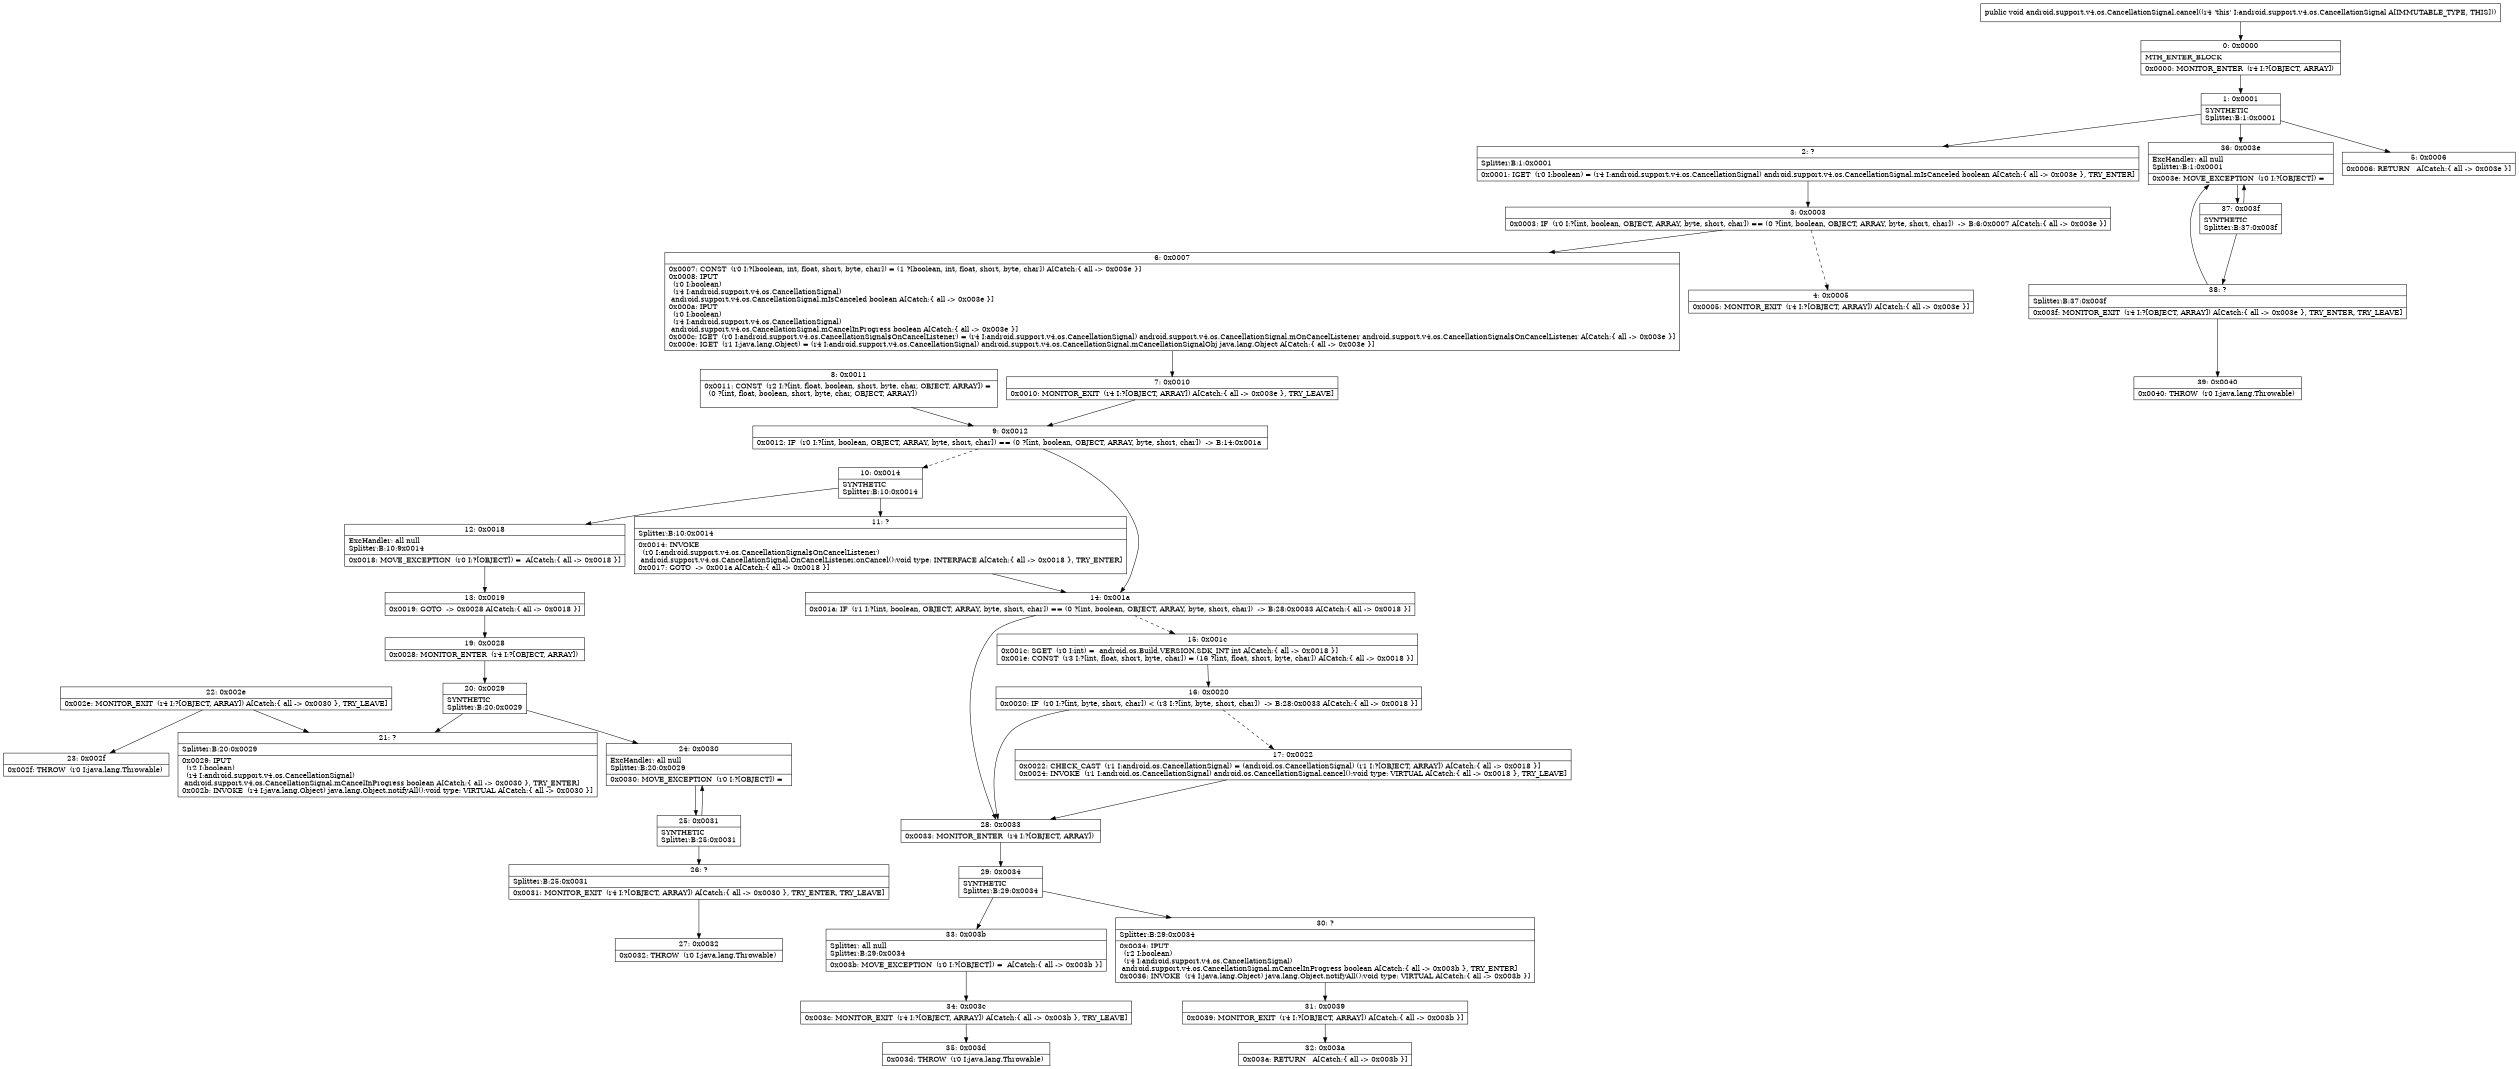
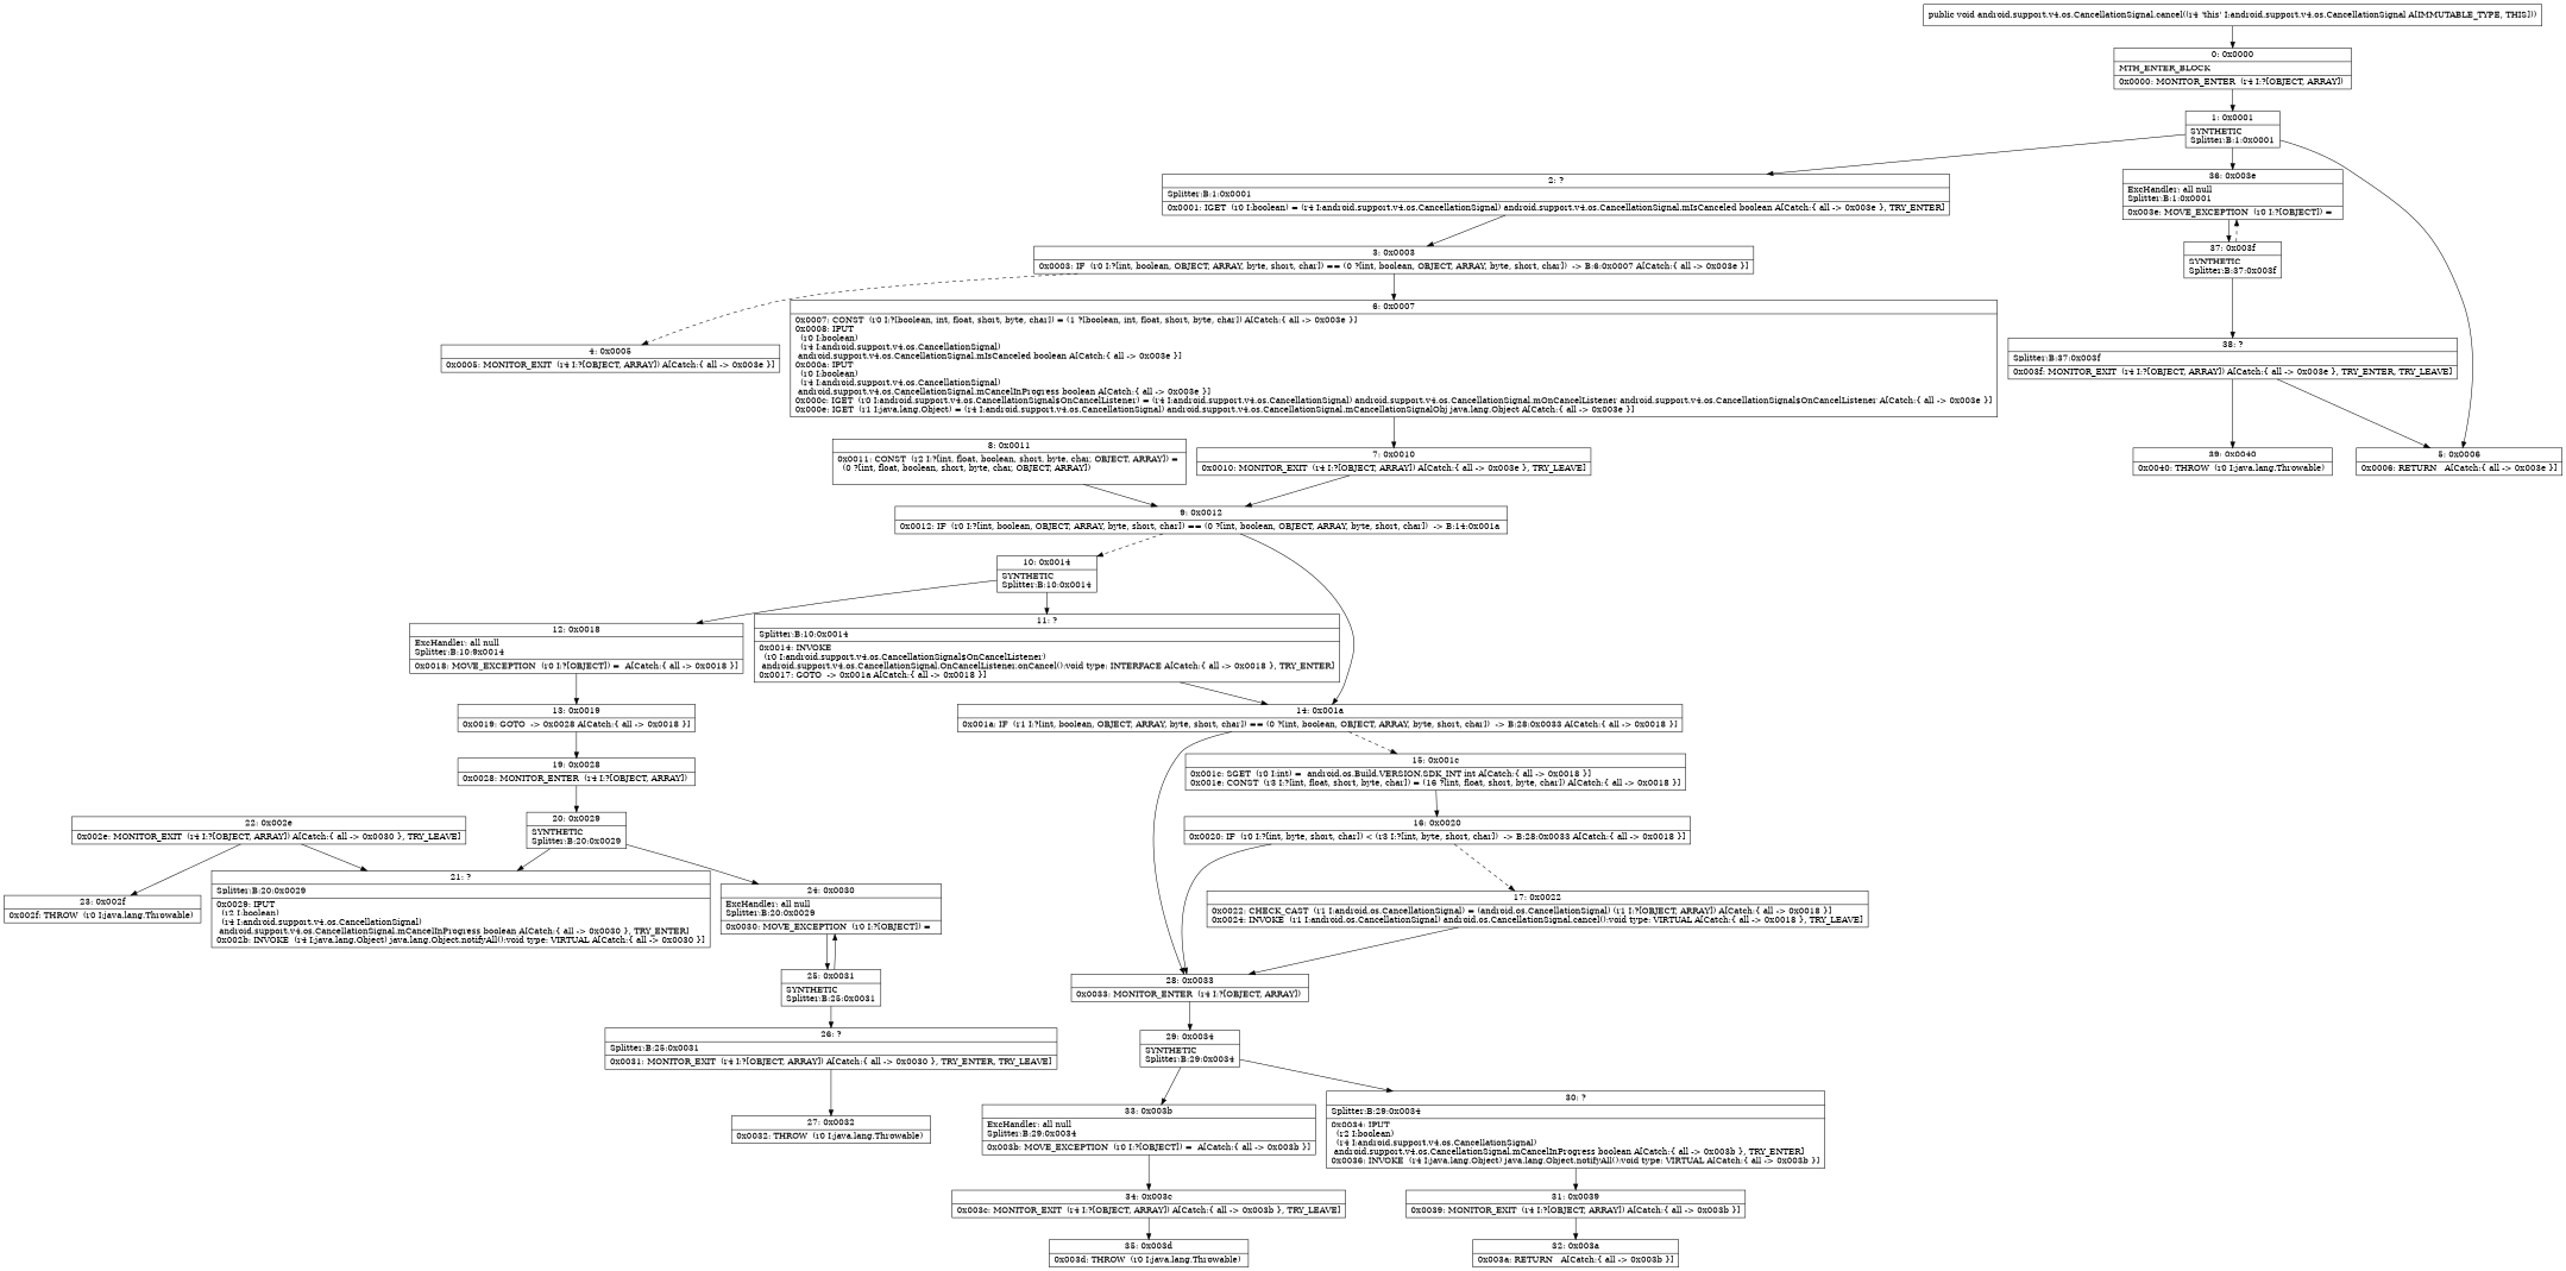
  digraph {
    node [shape=record]
    n1 [label="{0\:\ 0x0000|MTH_ENTER_BLOCK\l|0x0000: MONITOR_ENTER  (r4 I:?[OBJECT, ARRAY]) \l}"]
    n2 [label="{1\:\ 0x0001|SYNTHETIC\lSplitter:B:1:0x0001\l}"]
    n3 [label="{2\:\ ?|Splitter:B:1:0x0001\l|0x0001: IGET  (r0 I:boolean) = (r4 I:android.support.v4.os.CancellationSignal) android.support.v4.os.CancellationSignal.mIsCanceled boolean A[Catch:\{ all \-\> 0x003e \}, TRY_ENTER]\l}"]
    n4 [label="{36\:\ 0x003e|ExcHandler: all null\lSplitter:B:1:0x0001\l|0x003e: MOVE_EXCEPTION  (r0 I:?[OBJECT]) =  \l}"]
    n5 [label="{5\:\ 0x0006|0x0006: RETURN   A[Catch:\{ all \-\> 0x003e \}]\l}"]
    n6 [label="{3\:\ 0x0003|0x0003: IF  (r0 I:?[int, boolean, OBJECT, ARRAY, byte, short, char]) == (0 ?[int, boolean, OBJECT, ARRAY, byte, short, char])  \-\> B:6:0x0007 A[Catch:\{ all \-\> 0x003e \}]\l}"]
    n7 [label="{37\:\ 0x003f|SYNTHETIC\lSplitter:B:37:0x003f\l}"]
    n8 [label="{4\:\ 0x0005|0x0005: MONITOR_EXIT  (r4 I:?[OBJECT, ARRAY]) A[Catch:\{ all \-\> 0x003e \}]\l}"]
    n9 [label="{6\:\ 0x0007|0x0007: CONST  (r0 I:?[boolean, int, float, short, byte, char]) = (1 ?[boolean, int, float, short, byte, char]) A[Catch:\{ all \-\> 0x003e \}]\l0x0008: IPUT  \l  (r0 I:boolean)\l  (r4 I:android.support.v4.os.CancellationSignal)\l android.support.v4.os.CancellationSignal.mIsCanceled boolean A[Catch:\{ all \-\> 0x003e \}]\l0x000a: IPUT  \l  (r0 I:boolean)\l  (r4 I:android.support.v4.os.CancellationSignal)\l android.support.v4.os.CancellationSignal.mCancelInProgress boolean A[Catch:\{ all \-\> 0x003e \}]\l0x000c: IGET  (r0 I:android.support.v4.os.CancellationSignal$OnCancelListener) = (r4 I:android.support.v4.os.CancellationSignal) android.support.v4.os.CancellationSignal.mOnCancelListener android.support.v4.os.CancellationSignal$OnCancelListener A[Catch:\{ all \-\> 0x003e \}]\l0x000e: IGET  (r1 I:java.lang.Object) = (r4 I:android.support.v4.os.CancellationSignal) android.support.v4.os.CancellationSignal.mCancellationSignalObj java.lang.Object A[Catch:\{ all \-\> 0x003e \}]\l}"]
    n10 [label="{7\:\ 0x0010|0x0010: MONITOR_EXIT  (r4 I:?[OBJECT, ARRAY]) A[Catch:\{ all \-\> 0x003e \}, TRY_LEAVE]\l}"]
    n11 [label="{9\:\ 0x0012|0x0012: IF  (r0 I:?[int, boolean, OBJECT, ARRAY, byte, short, char]) == (0 ?[int, boolean, OBJECT, ARRAY, byte, short, char])  \-\> B:14:0x001a \l}"]
    n12 [label="{8\:\ 0x0011|0x0011: CONST  (r2 I:?[int, float, boolean, short, byte, char, OBJECT, ARRAY]) = \l  (0 ?[int, float, boolean, short, byte, char, OBJECT, ARRAY])\l \l}"]
    n13 [label="{10\:\ 0x0014|SYNTHETIC\lSplitter:B:10:0x0014\l}"]
    n14 [label="{14\:\ 0x001a|0x001a: IF  (r1 I:?[int, boolean, OBJECT, ARRAY, byte, short, char]) == (0 ?[int, boolean, OBJECT, ARRAY, byte, short, char])  \-\> B:28:0x0033 A[Catch:\{ all \-\> 0x0018 \}]\l}"]
    n15 [label="{11\:\ ?|Splitter:B:10:0x0014\l|0x0014: INVOKE  \l  (r0 I:android.support.v4.os.CancellationSignal$OnCancelListener)\l android.support.v4.os.CancellationSignal.OnCancelListener.onCancel():void type: INTERFACE A[Catch:\{ all \-\> 0x0018 \}, TRY_ENTER]\l0x0017: GOTO  \-\> 0x001a A[Catch:\{ all \-\> 0x0018 \}]\l}"]
    n16 [label="{12\:\ 0x0018|ExcHandler: all null\lSplitter:B:10:9x0014\l|0x0018: MOVE_EXCEPTION  (r0 I:?[OBJECT]) =  A[Catch:\{ all \-\> 0x0018 \}]\l}"]
    n17 [label="{15\:\ 0x001c|0x001c: SGET  (r0 I:int) =  android.os.Build.VERSION.SDK_INT int A[Catch:\{ all \-\> 0x0018 \}]\l0x001e: CONST  (r3 I:?[int, float, short, byte, char]) = (16 ?[int, float, short, byte, char]) A[Catch:\{ all \-\> 0x0018 \}]\l}"]
    n18 [label="{28\:\ 0x0033|0x0033: MONITOR_ENTER  (r4 I:?[OBJECT, ARRAY]) \l}"]
    n19 [label="{13\:\ 0x0019|0x0019: GOTO  \-\> 0x0028 A[Catch:\{ all \-\> 0x0018 \}]\l}"]
    n20 [label="{19\:\ 0x0028|0x0028: MONITOR_ENTER  (r4 I:?[OBJECT, ARRAY]) \l}"]
    n21 [label="{20\:\ 0x0029|SYNTHETIC\lSplitter:B:20:0x0029\l}"]
    n22 [label="{16\:\ 0x0020|0x0020: IF  (r0 I:?[int, byte, short, char]) \< (r3 I:?[int, byte, short, char])  \-\> B:28:0x0033 A[Catch:\{ all \-\> 0x0018 \}]\l}"]
    n23 [label="{29\:\ 0x0034|SYNTHETIC\lSplitter:B:29:0x0034\l}"]
    n24 [label="{17\:\ 0x0022|0x0022: CHECK_CAST  (r1 I:android.os.CancellationSignal) = (android.os.CancellationSignal) (r1 I:?[OBJECT, ARRAY]) A[Catch:\{ all \-\> 0x0018 \}]\l0x0024: INVOKE  (r1 I:android.os.CancellationSignal) android.os.CancellationSignal.cancel():void type: VIRTUAL A[Catch:\{ all \-\> 0x0018 \}, TRY_LEAVE]\l}"]
    n25 [label="{21\:\ ?|Splitter:B:20:0x0029\l|0x0029: IPUT  \l  (r2 I:boolean)\l  (r4 I:android.support.v4.os.CancellationSignal)\l android.support.v4.os.CancellationSignal.mCancelInProgress boolean A[Catch:\{ all \-\> 0x0030 \}, TRY_ENTER]\l0x002b: INVOKE  (r4 I:java.lang.Object) java.lang.Object.notifyAll():void type: VIRTUAL A[Catch:\{ all \-\> 0x0030 \}]\l}"]
    n26 [label="{24\:\ 0x0030|ExcHandler: all null\lSplitter:B:20:0x0029\l|0x0030: MOVE_EXCEPTION  (r0 I:?[OBJECT]) =  \l}"]
    n27 [label="{25\:\ 0x0031|SYNTHETIC\lSplitter:B:25:0x0031\l}"]
    n28 [label="{22\:\ 0x002e|0x002e: MONITOR_EXIT  (r4 I:?[OBJECT, ARRAY]) A[Catch:\{ all \-\> 0x0030 \}, TRY_LEAVE]\l}"]
    n29 [label="{23\:\ 0x002f|0x002f: THROW  (r0 I:java.lang.Throwable) \l}"]
    n30 [label="{26\:\ ?|Splitter:B:25:0x0031\l|0x0031: MONITOR_EXIT  (r4 I:?[OBJECT, ARRAY]) A[Catch:\{ all \-\> 0x0030 \}, TRY_ENTER, TRY_LEAVE]\l}"]
    n31 [label="{27\:\ 0x0032|0x0032: THROW  (r0 I:java.lang.Throwable) \l}"]
    n32 [label="{30\:\ ?|Splitter:B:29:0x0034\l|0x0034: IPUT  \l  (r2 I:boolean)\l  (r4 I:android.support.v4.os.CancellationSignal)\l android.support.v4.os.CancellationSignal.mCancelInProgress boolean A[Catch:\{ all \-\> 0x003b \}, TRY_ENTER]\l0x0036: INVOKE  (r4 I:java.lang.Object) java.lang.Object.notifyAll():void type: VIRTUAL A[Catch:\{ all \-\> 0x003b \}]\l}"]
-   n33 [label="{33\:\ 0x003b|Splitter: all null\lSplitter:B:29:0x0034\l|0x003b: MOVE_EXCEPTION  (r0 I:?[OBJECT]) =  A[Catch:\{ all \-\> 0x003b \}]\l}"]
+   n33 [label="{33\:\ 0x003b|ExcHandler: all null\lSplitter:B:29:0x0034\l|0x003b: MOVE_EXCEPTION  (r0 I:?[OBJECT]) =  A[Catch:\{ all \-\> 0x003b \}]\l}"]
    n34 [label="{31\:\ 0x0039|0x0039: MONITOR_EXIT  (r4 I:?[OBJECT, ARRAY]) A[Catch:\{ all \-\> 0x003b \}]\l}"]
    n35 [label="{34\:\ 0x003c|0x003c: MONITOR_EXIT  (r4 I:?[OBJECT, ARRAY]) A[Catch:\{ all \-\> 0x003b \}, TRY_LEAVE]\l}"]
    n36 [label="{32\:\ 0x003a|0x003a: RETURN   A[Catch:\{ all \-\> 0x003b \}]\l}"]
    n37 [label="{35\:\ 0x003d|0x003d: THROW  (r0 I:java.lang.Throwable) \l}"]
    n38 [label="{38\:\ ?|Splitter:B:37:0x003f\l|0x003f: MONITOR_EXIT  (r4 I:?[OBJECT, ARRAY]) A[Catch:\{ all \-\> 0x003e \}, TRY_ENTER, TRY_LEAVE]\l}"]
    n39 [label="{39\:\ 0x0040|0x0040: THROW  (r0 I:java.lang.Throwable) \l}"]
    n40 [label="{public void android.support.v4.os.CancellationSignal.cancel((r4 'this' I:android.support.v4.os.CancellationSignal A[IMMUTABLE_TYPE, THIS])) }"]
    n1 -> n2
    n2 -> n3
    n2 -> n4
    n2 -> n5
    n3 -> n6
    n4 -> n7
    n6 -> n8 [style=dashed]
    n6 -> n9
-   n7 -> n4
+   n7 -> n4 [style=dashed]
    n7 -> n38
    n9 -> n10
    n10 -> n11
    n11 -> n13 [style=dashed]
    n11 -> n14
    n12 -> n11
    n13 -> n15
    n13 -> n16
    n14 -> n17 [style=dashed]
    n14 -> n18
    n15 -> n14
    n16 -> n19
    n17 -> n22
    n18 -> n23
    n19 -> n20
    n20 -> n21
    n21 -> n25
    n21 -> n26
    n22 -> n18
    n22 -> n24 [style=dashed]
    n23 -> n32
    n23 -> n33
    n24 -> n18
    n26 -> n27
    n27 -> n26
    n27 -> n30
    n28 -> n25
    n28 -> n29
    n30 -> n31
    n32 -> n34
    n33 -> n35
    n34 -> n36
    n35 -> n37
-   n38 -> n4
+   n38 -> n5
    n38 -> n39
    n40 -> n1
  }
